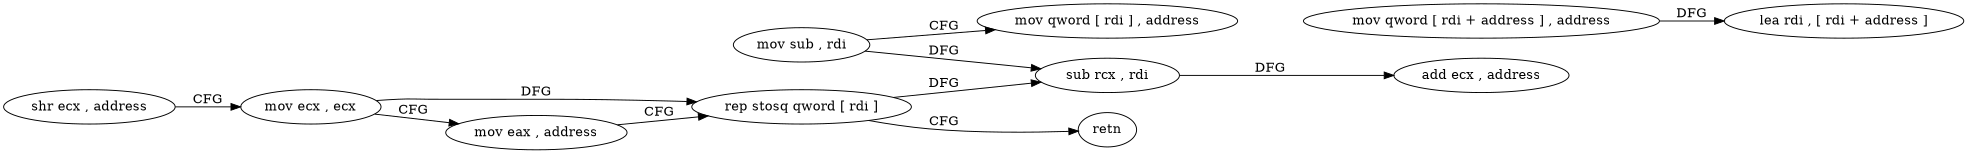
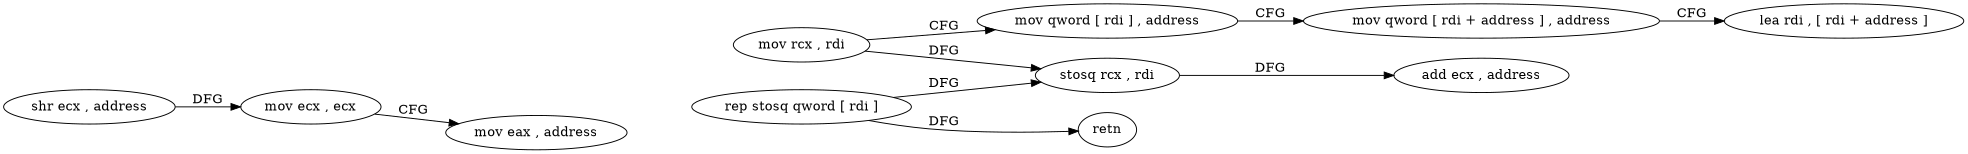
  digraph {
    rankdir=LR
-   n1 [label="mov sub , rdi"]
+   n1 [label="mov rcx , rdi"]
    n2 [label="mov qword [ rdi ] , address"]
-   n3 [label="sub rcx , rdi"]
+   n3 [label="stosq rcx , rdi"]
    n4 [label="mov qword [ rdi + address ] , address"]
    n5 [label="add ecx , address"]
    n6 [label="lea rdi , [ rdi + address ]"]
    n7 [label="rep stosq qword [ rdi ]"]
    n8 [label=retn]
    n9 [label="shr ecx , address"]
    n10 [label="mov ecx , ecx"]
    n11 [label="mov eax , address"]
    n1 -> n2 [label=CFG]
    n1 -> n3 [label=DFG]
+   n2 -> n4 [label=CFG]
    n3 -> n5 [label=DFG]
-   n4 -> n6 [label=DFG]
+   n4 -> n6 [label=CFG]
    n7 -> n3 [label=DFG]
-   n7 -> n8 [label=CFG]
-   n9 -> n10 [label=CFG]
-   n10 -> n7 [label=DFG]
+   n7 -> n8 [label=DFG]
+   n9 -> n10 [label=DFG]
    n10 -> n11 [label=CFG]
-   n11 -> n7 [label=CFG]
  }
